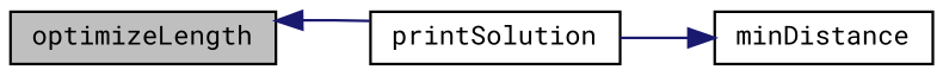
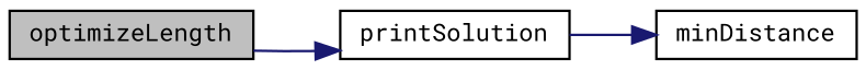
  digraph {
    fontname="Roboto Mono"
    rankdir=LR
    node [color=black fillcolor=white fontname="Roboto Mono" fontsize=10 shape=record style=filled]
    edge [color=midnightblue fontname="Roboto Mono" fontsize=10 labelfontname=Helvetica labelfontsize=10 style=solid]
    n1 [fillcolor=grey75 fontcolor=black height=0.2 label=optimizeLength width=0.4]
    n2 [height=0.2 label=printSolution width=0.4]
    n3 [height=0.2 label=minDistance width=0.4]
-   n2 -> n1
+   n1 -> n2
    n2 -> n3
  }
